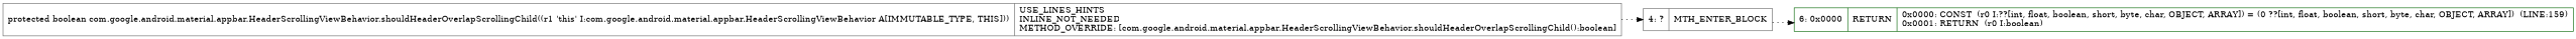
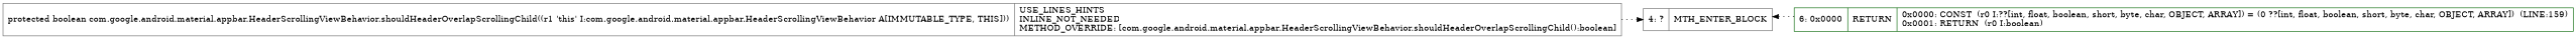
  digraph {
    rankdir=LR
    node [color=gray40 shape=record]
    edge [style=dotted]
    n1 [label="{4\:\ ?|MTH_ENTER_BLOCK\l}"]
    n2 [color=darkgreen label="{6\:\ 0x0000|RETURN\l|0x0000: CONST  (r0 I:??[int, float, boolean, short, byte, char, OBJECT, ARRAY]) = (0 ??[int, float, boolean, short, byte, char, OBJECT, ARRAY])  (LINE:159)\l0x0001: RETURN  (r0 I:boolean) \l}"]
    n3 [label="{protected boolean com.google.android.material.appbar.HeaderScrollingViewBehavior.shouldHeaderOverlapScrollingChild((r1 'this' I:com.google.android.material.appbar.HeaderScrollingViewBehavior A[IMMUTABLE_TYPE, THIS]))  | USE_LINES_HINTS\lINLINE_NOT_NEEDED\lMETHOD_OVERRIDE: [com.google.android.material.appbar.HeaderScrollingViewBehavior.shouldHeaderOverlapScrollingChild():boolean]\l}"]
-   n1 -> n2
+   n2 -> n1
    n3 -> n1
  }
